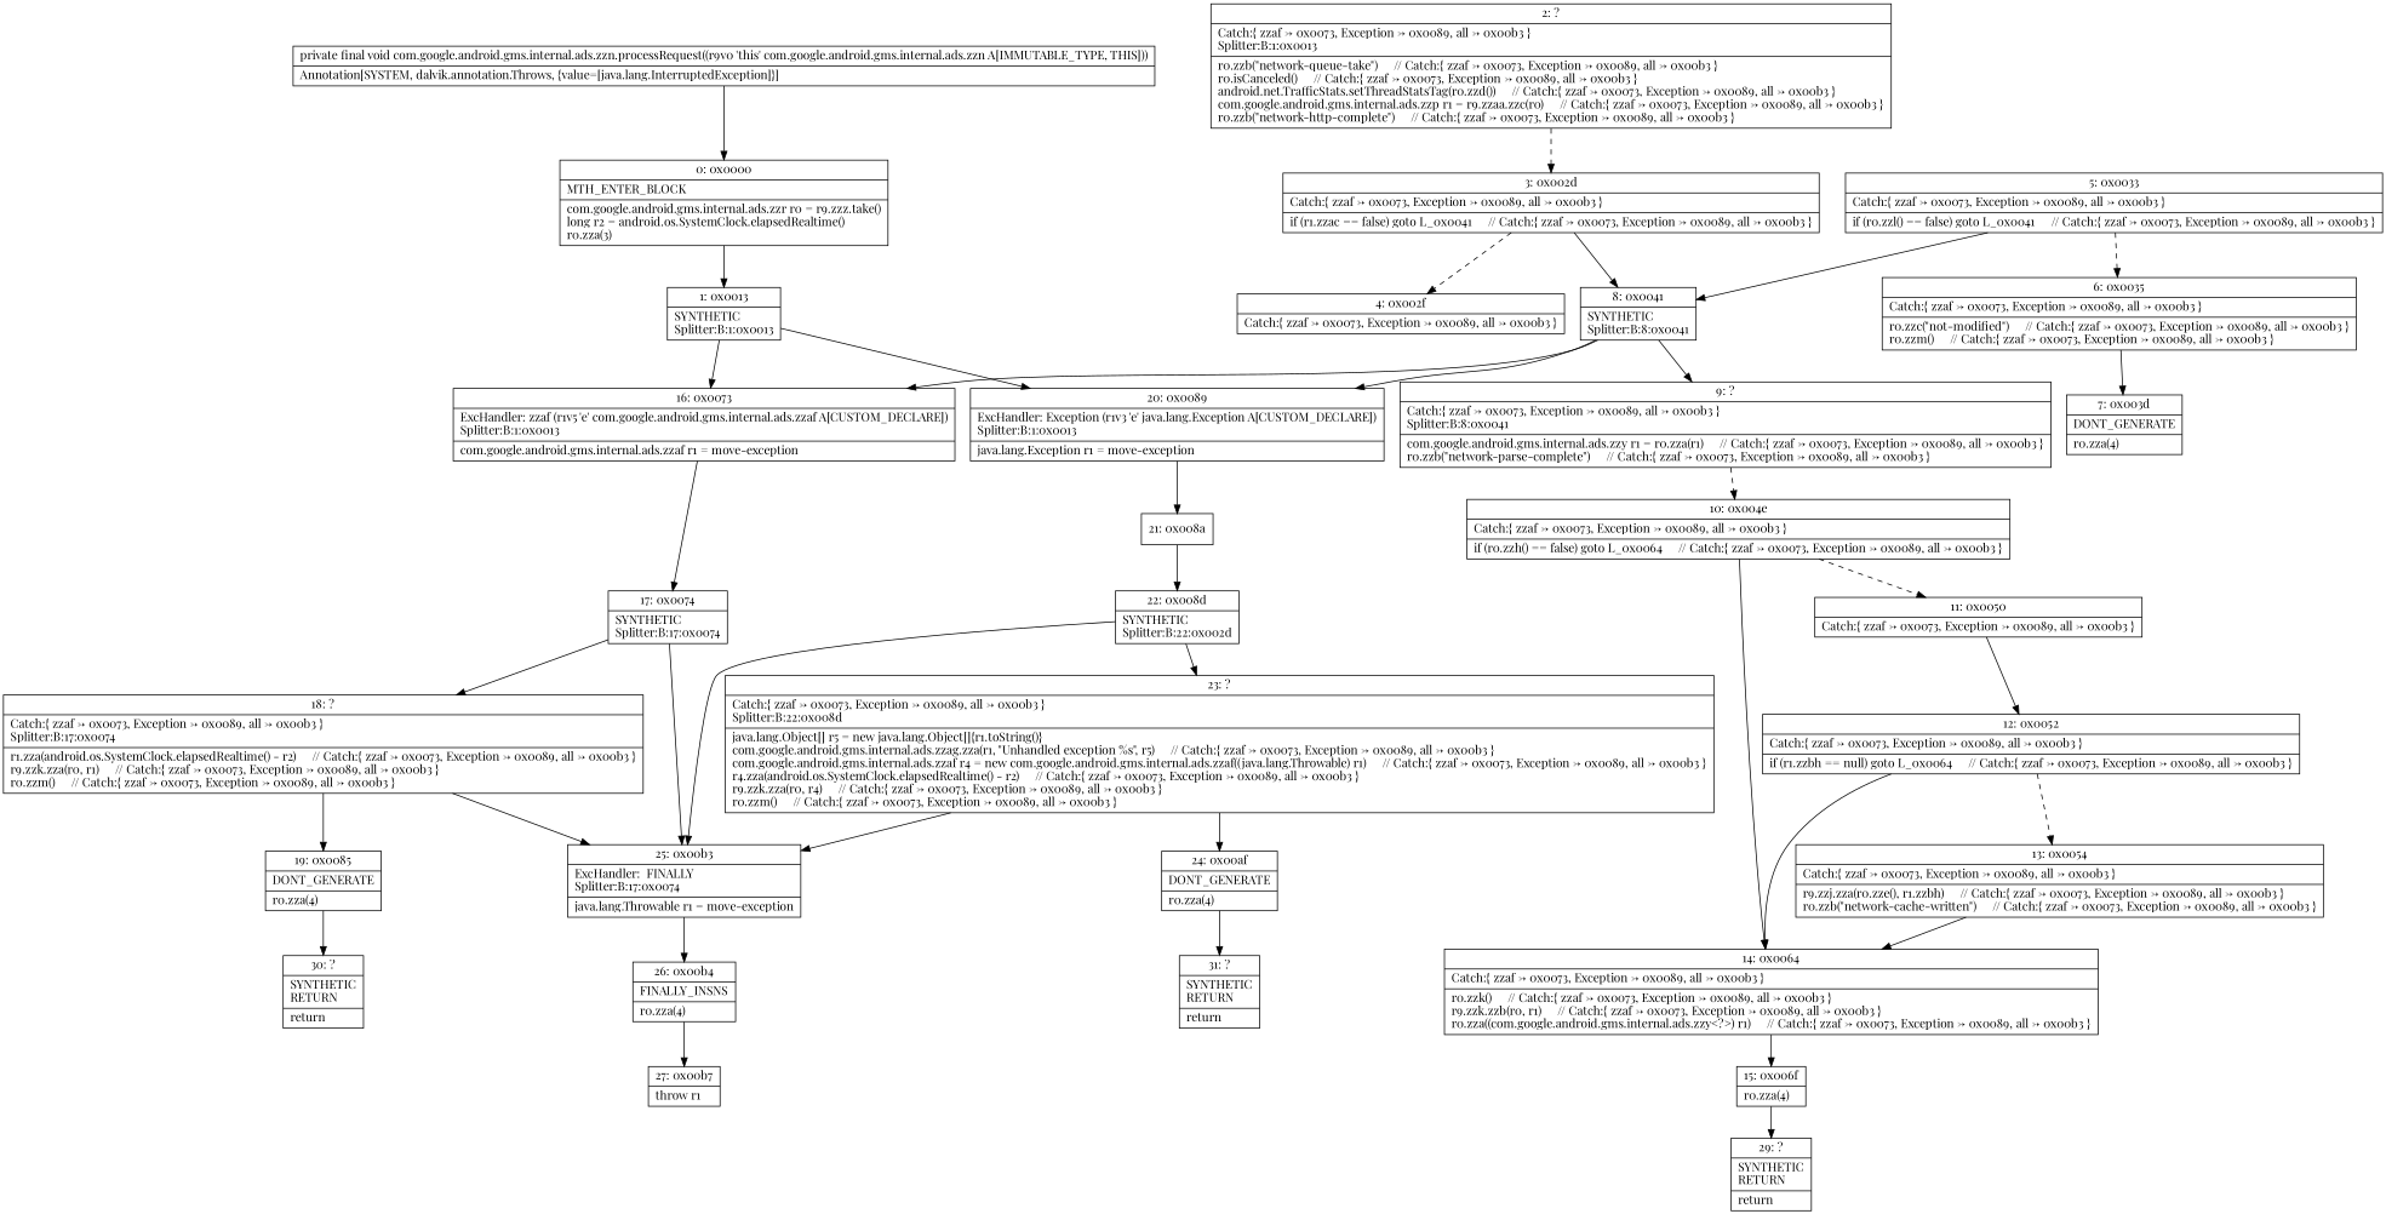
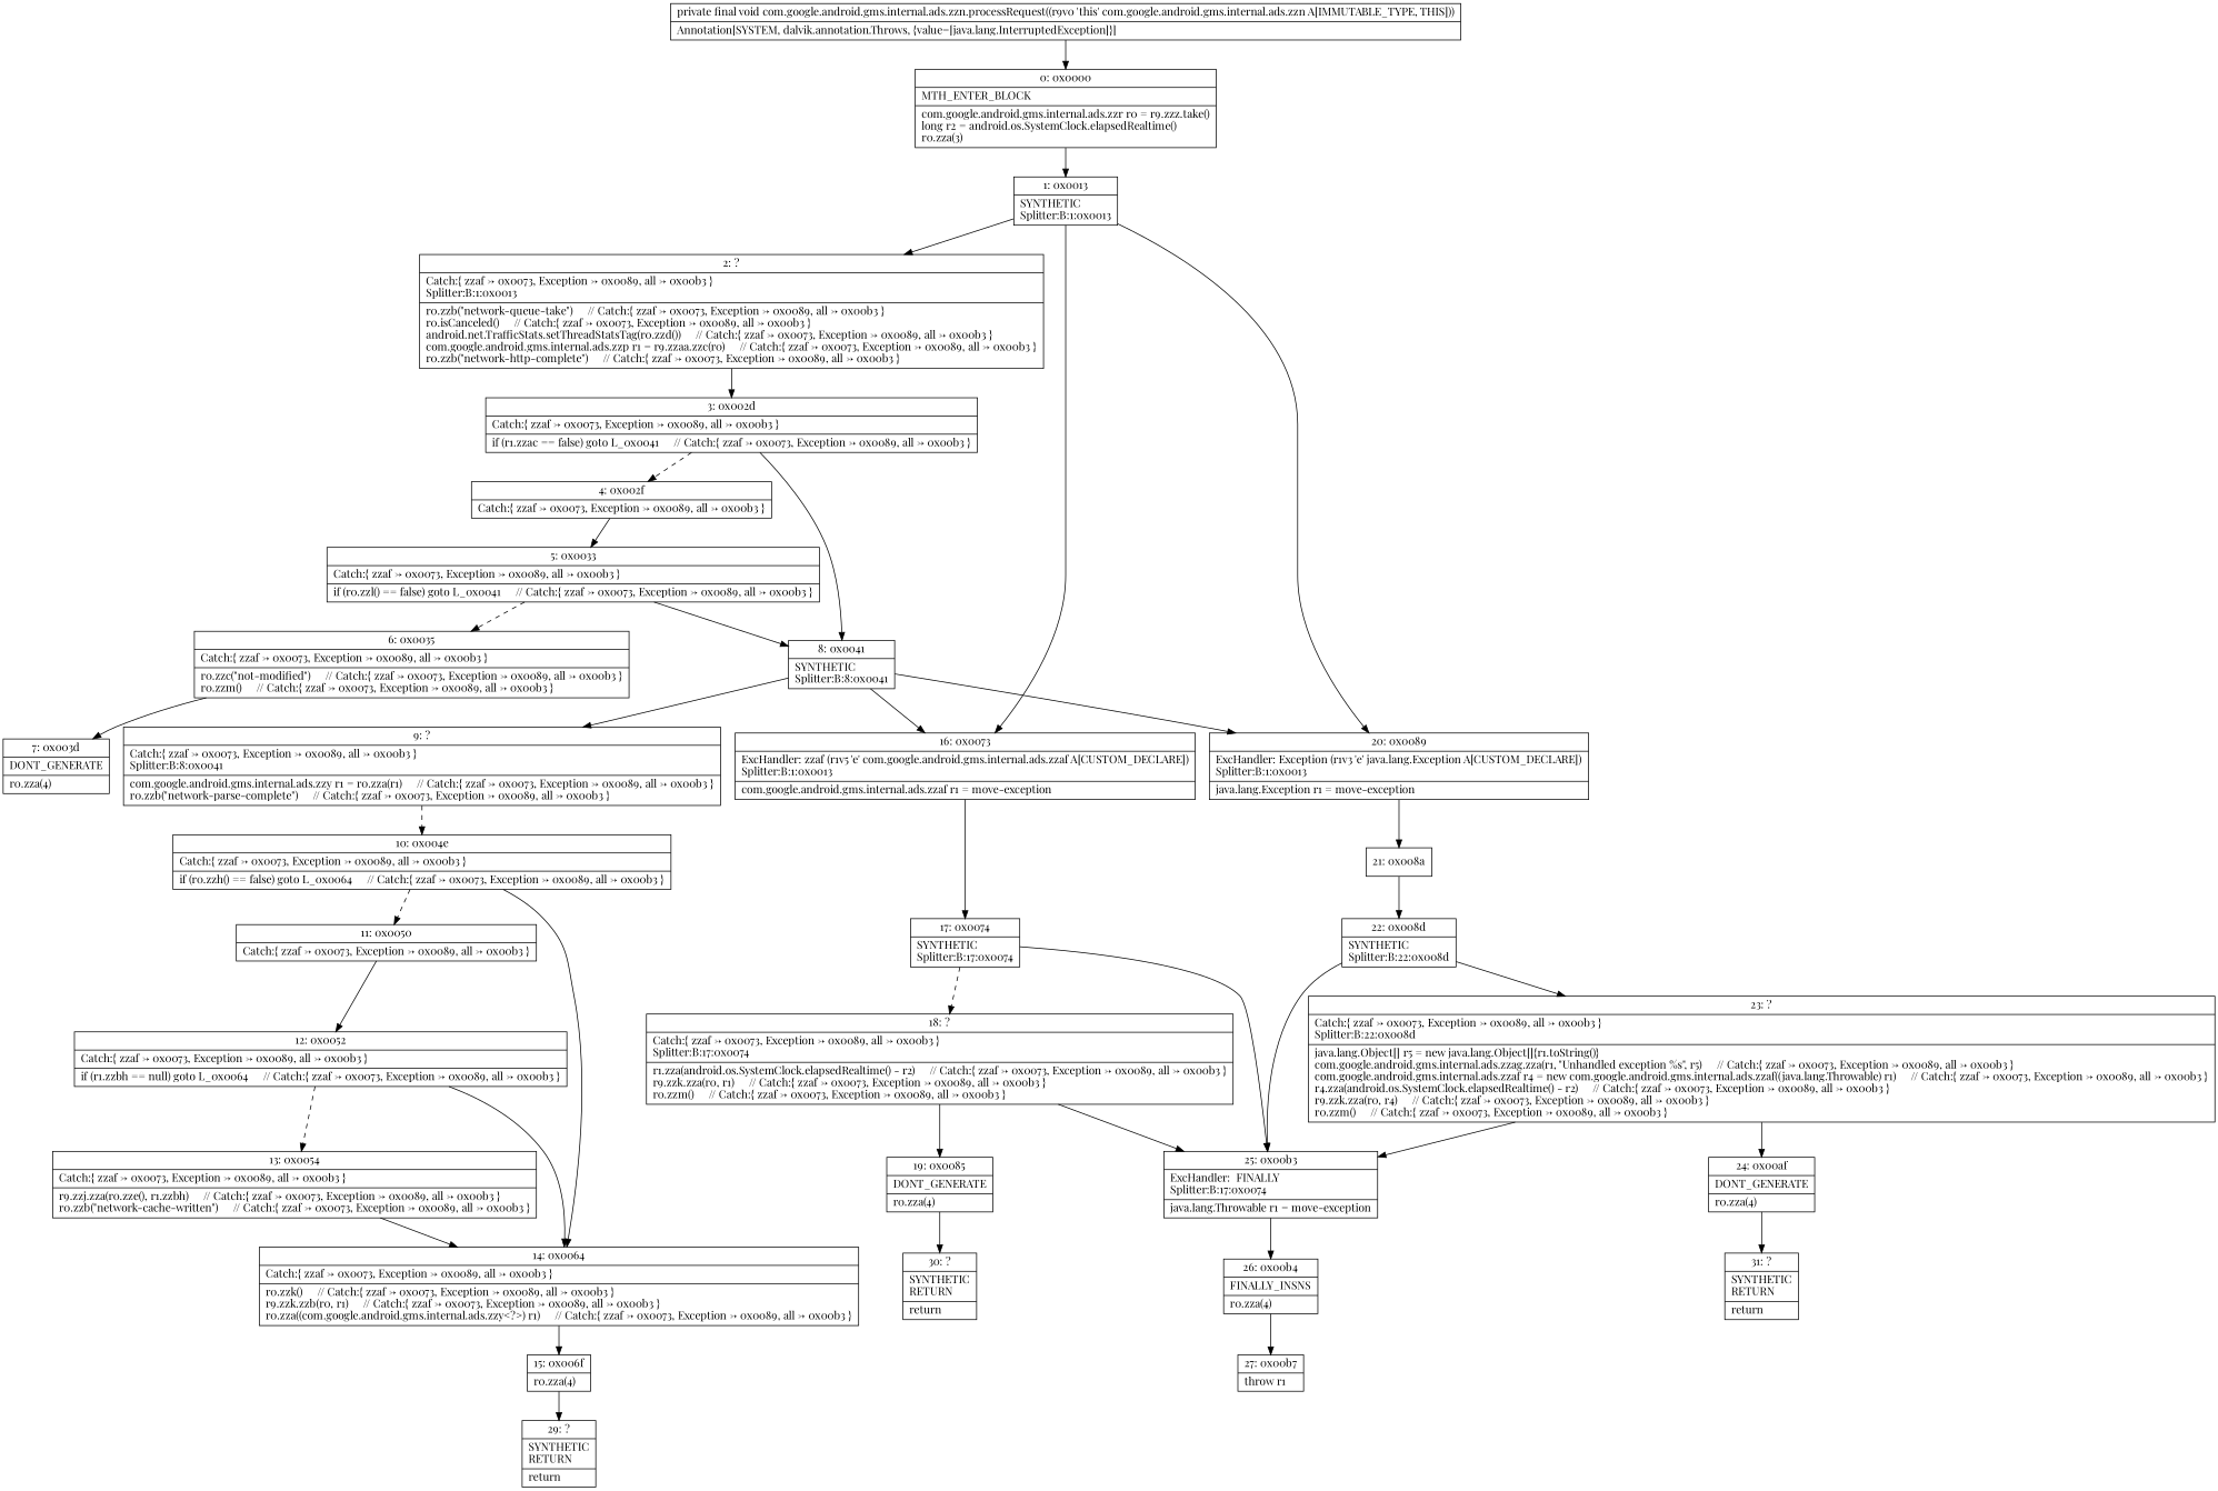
  digraph {
    fontname="Playfair Display"
    node [fontname="Playfair Display" shape=record]
    edge [fontname="Playfair Display"]
    n1 [label="{0\:\ 0x0000|MTH_ENTER_BLOCK\l|com.google.android.gms.internal.ads.zzr r0 = r9.zzz.take()\llong r2 = android.os.SystemClock.elapsedRealtime()\lr0.zza(3)\l}"]
    n2 [label="{1\:\ 0x0013|SYNTHETIC\lSplitter:B:1:0x0013\l}"]
    n3 [label="{2\:\ ?|Catch:\{ zzaf \-\> 0x0073, Exception \-\> 0x0089, all \-\> 0x00b3 \}\lSplitter:B:1:0x0013\l|r0.zzb(\"network\-queue\-take\")     \/\/ Catch:\{ zzaf \-\> 0x0073, Exception \-\> 0x0089, all \-\> 0x00b3 \}\lr0.isCanceled()     \/\/ Catch:\{ zzaf \-\> 0x0073, Exception \-\> 0x0089, all \-\> 0x00b3 \}\landroid.net.TrafficStats.setThreadStatsTag(r0.zzd())     \/\/ Catch:\{ zzaf \-\> 0x0073, Exception \-\> 0x0089, all \-\> 0x00b3 \}\lcom.google.android.gms.internal.ads.zzp r1 = r9.zzaa.zzc(r0)     \/\/ Catch:\{ zzaf \-\> 0x0073, Exception \-\> 0x0089, all \-\> 0x00b3 \}\lr0.zzb(\"network\-http\-complete\")     \/\/ Catch:\{ zzaf \-\> 0x0073, Exception \-\> 0x0089, all \-\> 0x00b3 \}\l}"]
    n4 [label="{16\:\ 0x0073|ExcHandler: zzaf (r1v5 'e' com.google.android.gms.internal.ads.zzaf A[CUSTOM_DECLARE])\lSplitter:B:1:0x0013\l|com.google.android.gms.internal.ads.zzaf r1 = move\-exception\l}"]
    n5 [label="{20\:\ 0x0089|ExcHandler: Exception (r1v3 'e' java.lang.Exception A[CUSTOM_DECLARE])\lSplitter:B:1:0x0013\l|java.lang.Exception r1 = move\-exception\l}"]
    n6 [label="{3\:\ 0x002d|Catch:\{ zzaf \-\> 0x0073, Exception \-\> 0x0089, all \-\> 0x00b3 \}\l|if (r1.zzac == false) goto L_0x0041     \/\/ Catch:\{ zzaf \-\> 0x0073, Exception \-\> 0x0089, all \-\> 0x00b3 \}\l}"]
    n7 [label="{17\:\ 0x0074|SYNTHETIC\lSplitter:B:17:0x0074\l}"]
    n8 [label="{21\:\ 0x008a}"]
    n9 [label="{4\:\ 0x002f|Catch:\{ zzaf \-\> 0x0073, Exception \-\> 0x0089, all \-\> 0x00b3 \}\l}"]
    n10 [label="{8\:\ 0x0041|SYNTHETIC\lSplitter:B:8:0x0041\l}"]
    n11 [label="{5\:\ 0x0033|Catch:\{ zzaf \-\> 0x0073, Exception \-\> 0x0089, all \-\> 0x00b3 \}\l|if (r0.zzl() == false) goto L_0x0041     \/\/ Catch:\{ zzaf \-\> 0x0073, Exception \-\> 0x0089, all \-\> 0x00b3 \}\l}"]
    n12 [label="{9\:\ ?|Catch:\{ zzaf \-\> 0x0073, Exception \-\> 0x0089, all \-\> 0x00b3 \}\lSplitter:B:8:0x0041\l|com.google.android.gms.internal.ads.zzy r1 = r0.zza(r1)     \/\/ Catch:\{ zzaf \-\> 0x0073, Exception \-\> 0x0089, all \-\> 0x00b3 \}\lr0.zzb(\"network\-parse\-complete\")     \/\/ Catch:\{ zzaf \-\> 0x0073, Exception \-\> 0x0089, all \-\> 0x00b3 \}\l}"]
    n13 [label="{6\:\ 0x0035|Catch:\{ zzaf \-\> 0x0073, Exception \-\> 0x0089, all \-\> 0x00b3 \}\l|r0.zzc(\"not\-modified\")     \/\/ Catch:\{ zzaf \-\> 0x0073, Exception \-\> 0x0089, all \-\> 0x00b3 \}\lr0.zzm()     \/\/ Catch:\{ zzaf \-\> 0x0073, Exception \-\> 0x0089, all \-\> 0x00b3 \}\l}"]
    n14 [label="{7\:\ 0x003d|DONT_GENERATE\l|r0.zza(4)\l}"]
    n15 [label="{10\:\ 0x004e|Catch:\{ zzaf \-\> 0x0073, Exception \-\> 0x0089, all \-\> 0x00b3 \}\l|if (r0.zzh() == false) goto L_0x0064     \/\/ Catch:\{ zzaf \-\> 0x0073, Exception \-\> 0x0089, all \-\> 0x00b3 \}\l}"]
    n16 [label="{11\:\ 0x0050|Catch:\{ zzaf \-\> 0x0073, Exception \-\> 0x0089, all \-\> 0x00b3 \}\l}"]
    n17 [label="{14\:\ 0x0064|Catch:\{ zzaf \-\> 0x0073, Exception \-\> 0x0089, all \-\> 0x00b3 \}\l|r0.zzk()     \/\/ Catch:\{ zzaf \-\> 0x0073, Exception \-\> 0x0089, all \-\> 0x00b3 \}\lr9.zzk.zzb(r0, r1)     \/\/ Catch:\{ zzaf \-\> 0x0073, Exception \-\> 0x0089, all \-\> 0x00b3 \}\lr0.zza((com.google.android.gms.internal.ads.zzy\<?\>) r1)     \/\/ Catch:\{ zzaf \-\> 0x0073, Exception \-\> 0x0089, all \-\> 0x00b3 \}\l}"]
    n18 [label="{12\:\ 0x0052|Catch:\{ zzaf \-\> 0x0073, Exception \-\> 0x0089, all \-\> 0x00b3 \}\l|if (r1.zzbh == null) goto L_0x0064     \/\/ Catch:\{ zzaf \-\> 0x0073, Exception \-\> 0x0089, all \-\> 0x00b3 \}\l}"]
    n19 [label="{15\:\ 0x006f|r0.zza(4)\l}"]
    n20 [label="{13\:\ 0x0054|Catch:\{ zzaf \-\> 0x0073, Exception \-\> 0x0089, all \-\> 0x00b3 \}\l|r9.zzj.zza(r0.zze(), r1.zzbh)     \/\/ Catch:\{ zzaf \-\> 0x0073, Exception \-\> 0x0089, all \-\> 0x00b3 \}\lr0.zzb(\"network\-cache\-written\")     \/\/ Catch:\{ zzaf \-\> 0x0073, Exception \-\> 0x0089, all \-\> 0x00b3 \}\l}"]
    n21 [label="{29\:\ ?|SYNTHETIC\lRETURN\l|return\l}"]
    n22 [label="{18\:\ ?|Catch:\{ zzaf \-\> 0x0073, Exception \-\> 0x0089, all \-\> 0x00b3 \}\lSplitter:B:17:0x0074\l|r1.zza(android.os.SystemClock.elapsedRealtime() \- r2)     \/\/ Catch:\{ zzaf \-\> 0x0073, Exception \-\> 0x0089, all \-\> 0x00b3 \}\lr9.zzk.zza(r0, r1)     \/\/ Catch:\{ zzaf \-\> 0x0073, Exception \-\> 0x0089, all \-\> 0x00b3 \}\lr0.zzm()     \/\/ Catch:\{ zzaf \-\> 0x0073, Exception \-\> 0x0089, all \-\> 0x00b3 \}\l}"]
    n23 [label="{25\:\ 0x00b3|ExcHandler:  FINALLY\lSplitter:B:17:0x0074\l|java.lang.Throwable r1 = move\-exception\l}"]
    n24 [label="{19\:\ 0x0085|DONT_GENERATE\l|r0.zza(4)\l}"]
    n25 [label="{26\:\ 0x00b4|FINALLY_INSNS\l|r0.zza(4)\l}"]
    n26 [label="{30\:\ ?|SYNTHETIC\lRETURN\l|return\l}"]
-   n27 [label="{22\:\ 0x008d|SYNTHETIC\lSplitter:B:22:0x002d\l}"]
+   n27 [label="{22\:\ 0x008d|SYNTHETIC\lSplitter:B:22:0x008d\l}"]
    n28 [label="{23\:\ ?|Catch:\{ zzaf \-\> 0x0073, Exception \-\> 0x0089, all \-\> 0x00b3 \}\lSplitter:B:22:0x008d\l|java.lang.Object[] r5 = new java.lang.Object[]\{r1.toString()\}\lcom.google.android.gms.internal.ads.zzag.zza(r1, \"Unhandled exception %s\", r5)     \/\/ Catch:\{ zzaf \-\> 0x0073, Exception \-\> 0x0089, all \-\> 0x00b3 \}\lcom.google.android.gms.internal.ads.zzaf r4 = new com.google.android.gms.internal.ads.zzaf((java.lang.Throwable) r1)     \/\/ Catch:\{ zzaf \-\> 0x0073, Exception \-\> 0x0089, all \-\> 0x00b3 \}\lr4.zza(android.os.SystemClock.elapsedRealtime() \- r2)     \/\/ Catch:\{ zzaf \-\> 0x0073, Exception \-\> 0x0089, all \-\> 0x00b3 \}\lr9.zzk.zza(r0, r4)     \/\/ Catch:\{ zzaf \-\> 0x0073, Exception \-\> 0x0089, all \-\> 0x00b3 \}\lr0.zzm()     \/\/ Catch:\{ zzaf \-\> 0x0073, Exception \-\> 0x0089, all \-\> 0x00b3 \}\l}"]
    n29 [label="{24\:\ 0x00af|DONT_GENERATE\l|r0.zza(4)\l}"]
    n30 [label="{31\:\ ?|SYNTHETIC\lRETURN\l|return\l}"]
    n31 [label="{27\:\ 0x00b7|throw r1\l}"]
    n32 [label="{private final void com.google.android.gms.internal.ads.zzn.processRequest((r9v0 'this' com.google.android.gms.internal.ads.zzn A[IMMUTABLE_TYPE, THIS]))  | Annotation[SYSTEM, dalvik.annotation.Throws, \{value=[java.lang.InterruptedException]\}]\l}"]
    n1 -> n2
+   n2 -> n3
    n2 -> n4
    n2 -> n5
-   n3 -> n6 [style=dashed]
+   n3 -> n6
    n4 -> n7
    n5 -> n8
    n6 -> n9 [style=dashed]
    n6 -> n10
-   n7 -> n22
+   n7 -> n22 [style=dashed]
    n7 -> n23
    n8 -> n27
+   n9 -> n11
    n10 -> n4
    n10 -> n5
    n10 -> n12
    n11 -> n10
    n11 -> n13 [style=dashed]
    n12 -> n15 [style=dashed]
    n13 -> n14
    n15 -> n16 [style=dashed]
    n15 -> n17
    n16 -> n18
    n17 -> n19
    n18 -> n17
    n18 -> n20 [style=dashed]
    n19 -> n21
    n20 -> n17
    n22 -> n23
    n22 -> n24
    n23 -> n25
    n24 -> n26
    n25 -> n31
    n27 -> n23
    n27 -> n28
    n28 -> n23
    n28 -> n29
    n29 -> n30
    n32 -> n1
  }
